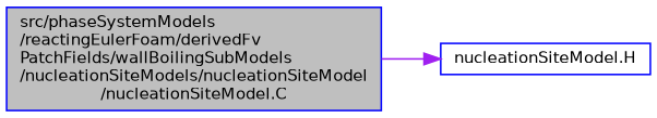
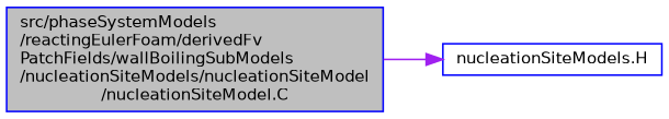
  digraph {
    rankdir=LR
    node [color=blue fontname=Helvetica fontsize=10 shape=record]
    n1 [fillcolor=grey75 fontcolor=black height=0.2 label="src/phaseSystemModels\l/reactingEulerFoam/derivedFv\lPatchFields/wallBoilingSubModels\l/nucleationSiteModels/nucleationSiteModel\l/nucleationSiteModel.C" style=filled width=0.4]
-   n2 [height=0.2 label="nucleationSiteModel.H" width=0.4]
+   n2 [height=0.2 label="nucleationSiteModels.H" width=0.4]
    n1 -> n2 [color=purple fontname=Helvetica fontsize=10 labelfontname=Helvetica labelfontsize=10 style=solid]
  }
